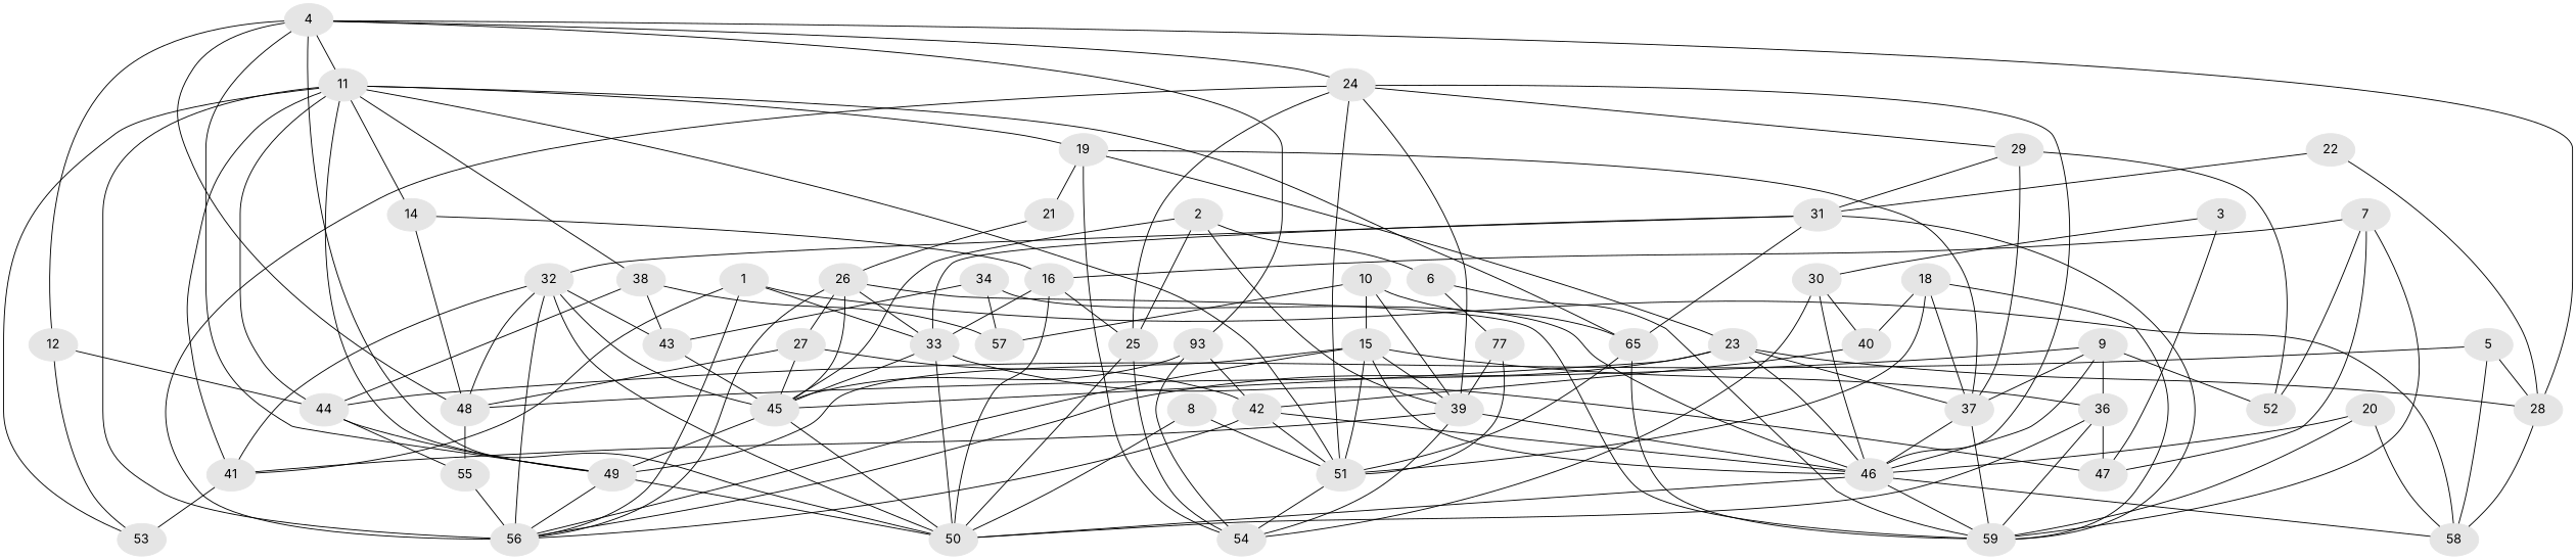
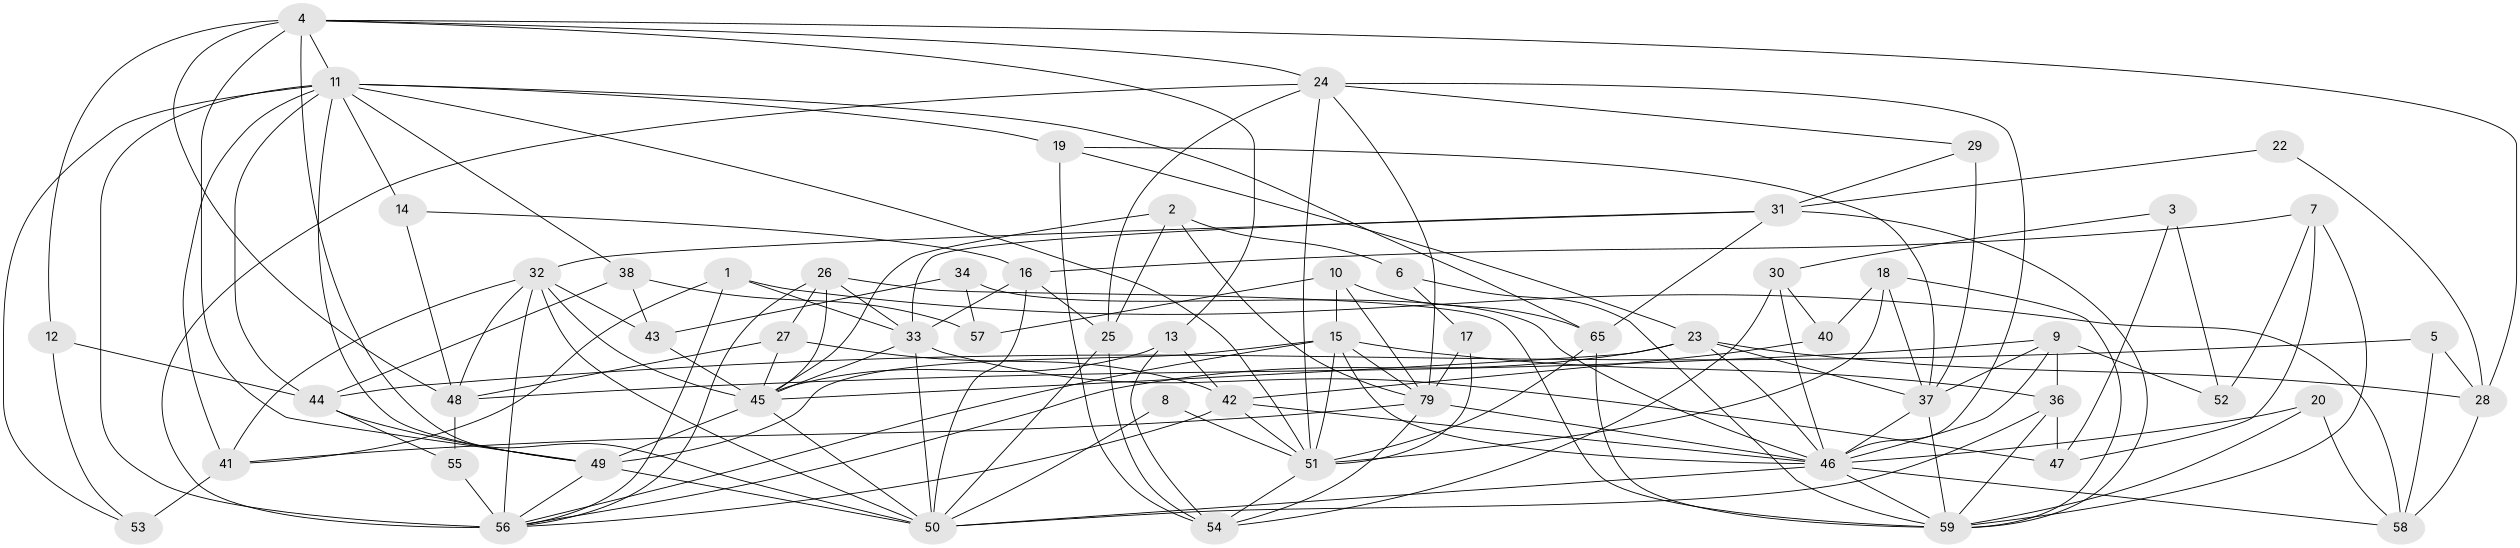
  graph {
    fontname=Inter
    node [color=gray90 fontname=Inter style=filled]
    edge [fontname=Inter weight=1.0]
    1
    33
    41
    56
    58
    45
    47
    50
    53
    2
    6
    25
-   39
+   39 [label=79]
    59
-   17 [label=77]
+   17
    54
    46
    49
    3
    30
    40
    4
    11
-   13 [label=93]
+   13
    24
    28
    48
    12
    44
    51
    n31 [label=65]
    14
    19
    38
    42
    29
    55
    5
    7
    16
    52
    8
    9
    36
    37
    10
    15
    57
-   21
    23
    43
    32
    18
    26
    20
    27
    22
    31
    34
    1 -- 33
    1 -- 41
    1 -- 56
    1 -- 58
    33 -- 45
    33 -- 47
    33 -- 50
    41 -- 53 [weight=2.0]
    45 -- 50
    45 -- 49 [weight=2.0]
    2 -- 45
    2 -- 6
    2 -- 25
    2 -- 39
    6 -- 59
    6 -- 17
    25 -- 50
    25 -- 54
    39 -- 41
    39 -- 54
    39 -- 46
    17 -- 39
    17 -- 51
    46 -- 58
    46 -- 50
    46 -- 59
    49 -- 56
    49 -- 50
    3 -- 47
    3 -- 30
    30 -- 54
    30 -- 46 [weight=2.0]
    30 -- 40
    40 -- 42 [weight=2.0]
    4 -- 50
    4 -- 49
    4 -- 11
    4 -- 13
    4 -- 24
    4 -- 28
    4 -- 48
    4 -- 12
    11 -- 41
    11 -- 56
    11 -- 53
    11 -- 49
    11 -- 44
    11 -- 51
    11 -- n31
    11 -- 14
    11 -- 19
    11 -- 38
    13 -- 45
    13 -- 54
    13 -- 42
    24 -- 56 [weight=2.0]
    24 -- 25
    24 -- 39
    24 -- 46 [weight=2.0]
    24 -- 51
    24 -- 29
    28 -- 58 [weight=2.0]
    48 -- 55
    12 -- 53
    12 -- 44
    44 -- 49
    44 -- 55
    51 -- 54
    n31 -- 59
    n31 -- 51
    14 -- 48
    14 -- 16
    19 -- 54
    19 -- 37
-   19 -- 21
    19 -- 23
    38 -- 44
    38 -- 57
    38 -- 43
    42 -- 56
    42 -- 46 [weight=4.0]
    42 -- 51
-   29 -- 52
+   3 -- 52
    29 -- 37 [weight=2.0]
    29 -- 31
    55 -- 56 [weight=3.0]
    5 -- 58
    5 -- 28
    5 -- 44
    7 -- 47
    7 -- 59
    7 -- 16
    7 -- 52
    16 -- 33
    16 -- 50
    16 -- 25
    8 -- 50
    8 -- 51
    9 -- 46 [weight=2.0]
    9 -- 48
    9 -- 52
    9 -- 36
    9 -- 37
    36 -- 47
    36 -- 50
    36 -- 59
    37 -- 59
    37 -- 46
    10 -- 39
    10 -- n31
    10 -- 15
    10 -- 57
    15 -- 56
    15 -- 39
    15 -- 46
    15 -- 49 [weight=2.0]
    15 -- 51
    15 -- 36
-   21 -- 26 [weight=2.0]
    23 -- 56
    23 -- 45
    23 -- 46 [weight=2.0]
    23 -- 28
    23 -- 37
    43 -- 45
    32 -- 41
    32 -- 56
    32 -- 45
    32 -- 50
    32 -- 48
    32 -- 43
    18 -- 59
    18 -- 40
    18 -- 51
    18 -- 37
    26 -- 33
    26 -- 56
    26 -- 45
    26 -- 59
    26 -- 27
    20 -- 58
    20 -- 59
    20 -- 46
    27 -- 45
    27 -- 48
    27 -- 42
    22 -- 28
    22 -- 31
    31 -- 33
    31 -- 59
    31 -- n31
    31 -- 32
    34 -- 46
    34 -- 57
    34 -- 43
  }
